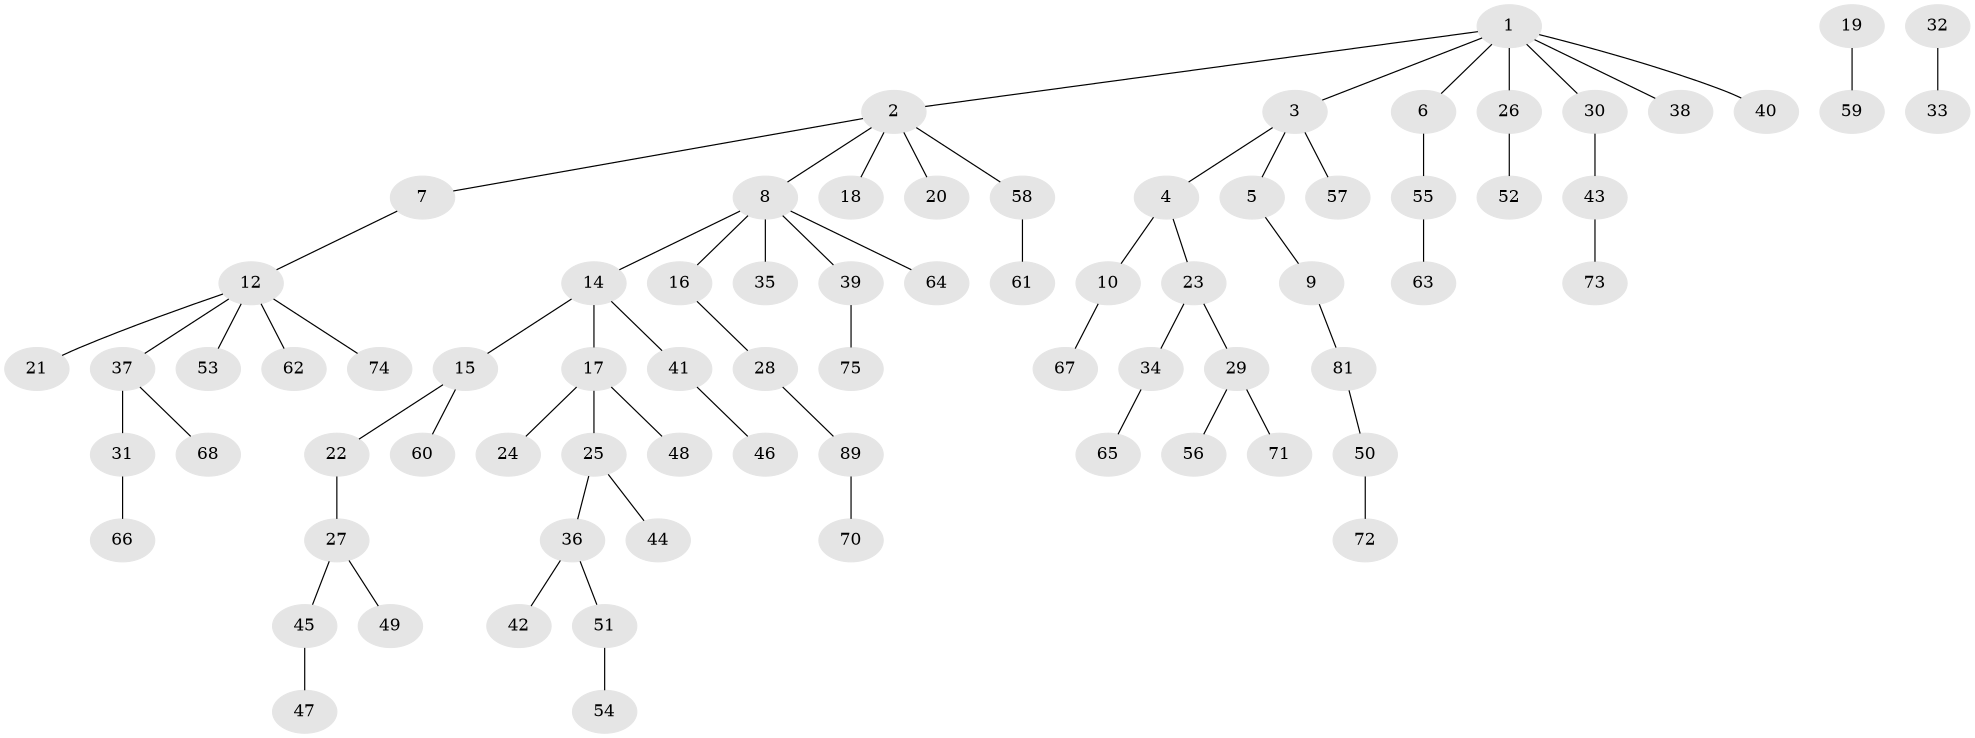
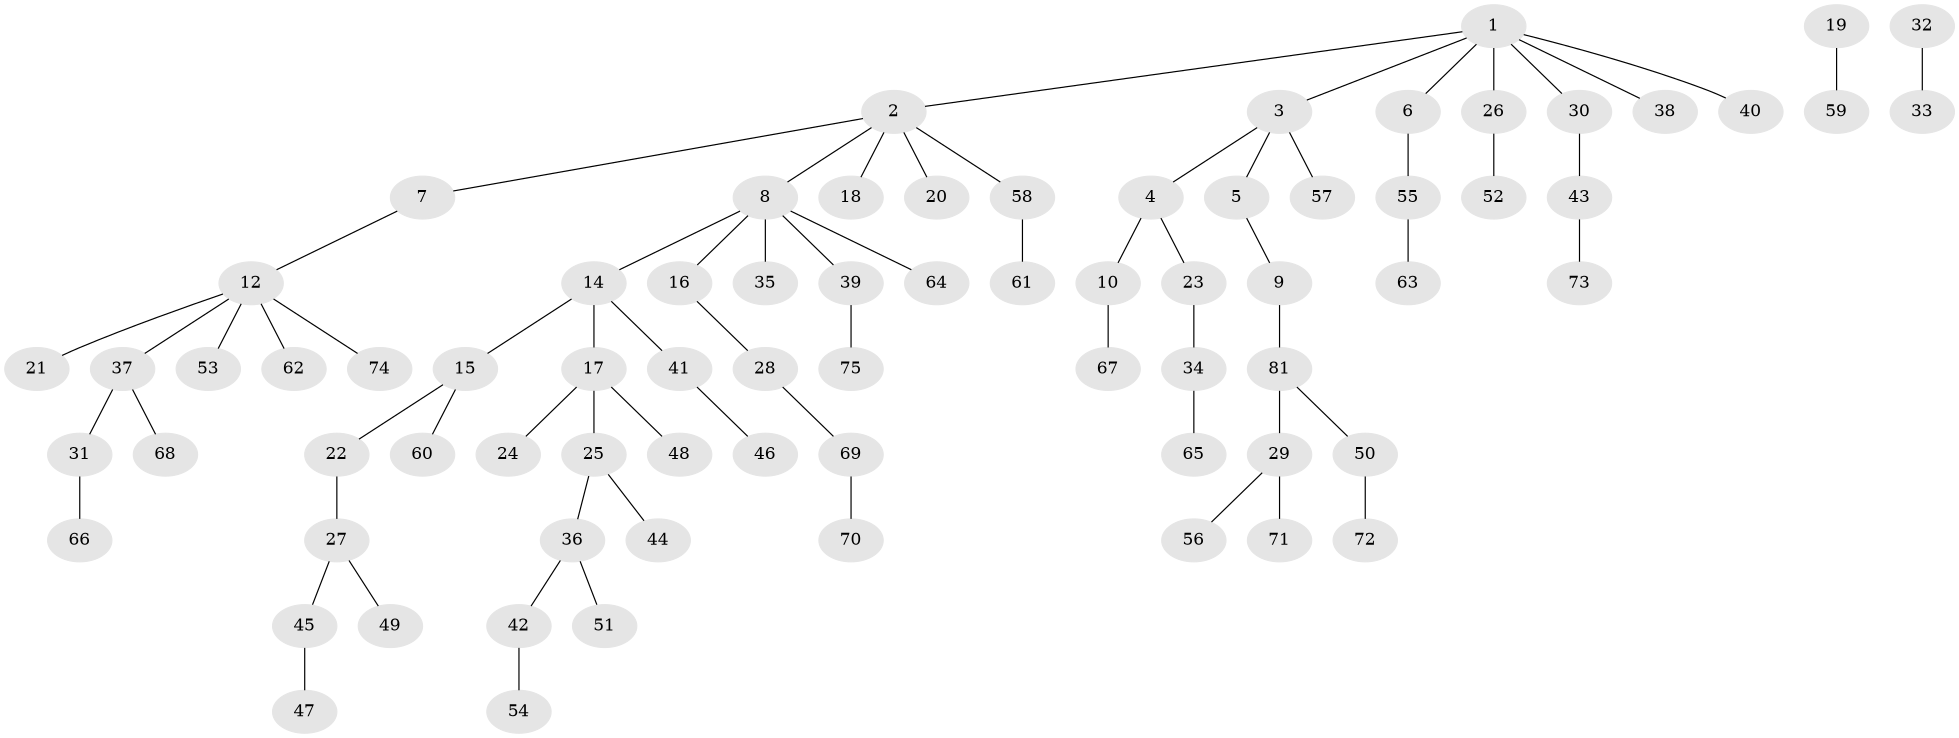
  graph {
    node [color=gray90 style=filled]
    1
    2
    3
    6
    26
    30
    38
    40
    7
    8
    18
    20
    58
    4
    5
    57
    55
    52
    43
    12
    14
    16
    35
    39
    64
    61
    10
    23
    9
    67
    34
    n32 [label=81]
    63
    21
    37
    53
    62
    74
    15
    17
    41
    28
    75
    29
    50
    56
    71
    72
    31
    66
    68
    19
    59
    32
    33
    22
    60
    24
    25
    48
    46
    27
-   69 [label=89]
+   69
    36
    44
    45
    49
    65
    42
    51
    47
    70
    73
    54
    1 -- 2
    1 -- 3
    1 -- 6
    1 -- 26
    1 -- 30
    1 -- 38
    1 -- 40
    2 -- 7
    2 -- 8
    2 -- 18
    2 -- 20
    2 -- 58
    3 -- 4
    3 -- 5
    3 -- 57
    6 -- 55
    26 -- 52
    30 -- 43
    7 -- 12
    8 -- 14
    8 -- 16
    8 -- 35
    8 -- 39
    8 -- 64
    58 -- 61
    4 -- 10
    4 -- 23
    5 -- 9
    55 -- 63
    43 -- 73
    12 -- 21
    12 -- 37
    12 -- 53
    12 -- 62
    12 -- 74
    14 -- 15
    14 -- 17
    14 -- 41
    16 -- 28
    39 -- 75
    10 -- 67
    23 -- 34
    9 -- n32
    34 -- 65
-   23 -- 29
+   n32 -- 29
    n32 -- 50
    37 -- 31
    37 -- 68
    15 -- 22
    15 -- 60
    17 -- 24
    17 -- 25
    17 -- 48
    41 -- 46
    28 -- 69
    29 -- 56
    29 -- 71
    50 -- 72
    31 -- 66
    19 -- 59
    32 -- 33
    22 -- 27
    25 -- 36
    25 -- 44
    27 -- 45
    27 -- 49
    69 -- 70
    36 -- 42
    36 -- 51
    45 -- 47
-   51 -- 54
+   42 -- 54
  }
